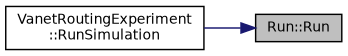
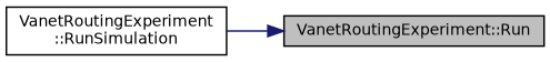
  digraph {
    rankdir=RL
    node [color=black fontname=Helvetica fontsize=10 shape=record style=filled]
-   n1 [fillcolor=grey75 fontcolor=black height=0.2 label="Run::Run" width=0.4]
+   n1 [fillcolor=grey75 fontcolor=black height=0.2 label="VanetRoutingExperiment::Run" width=0.4]
    n2 [fillcolor=white height=0.2 label="VanetRoutingExperiment\l::RunSimulation" width=0.4]
    n1 -> n2 [color=midnightblue dir=back fontname=Helvetica fontsize=10 labelfontname=Helvetica labelfontsize=10 style=solid]
  }
